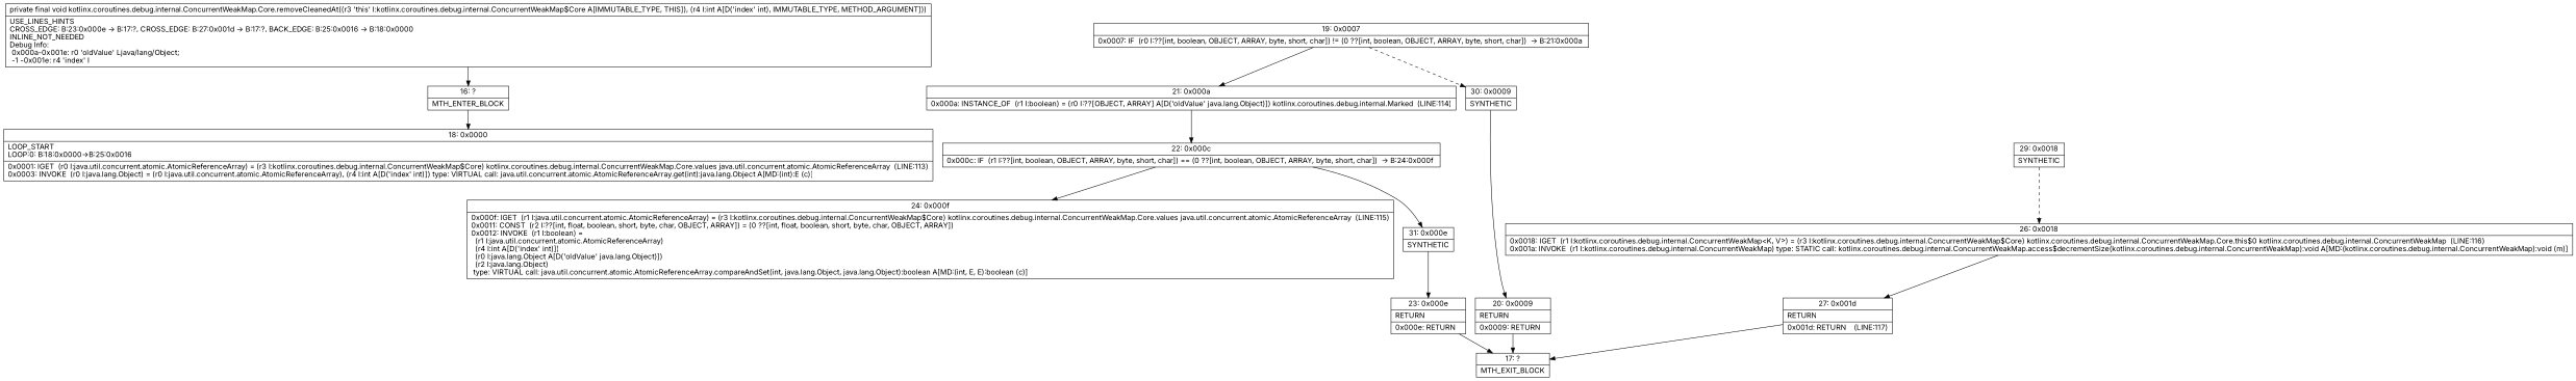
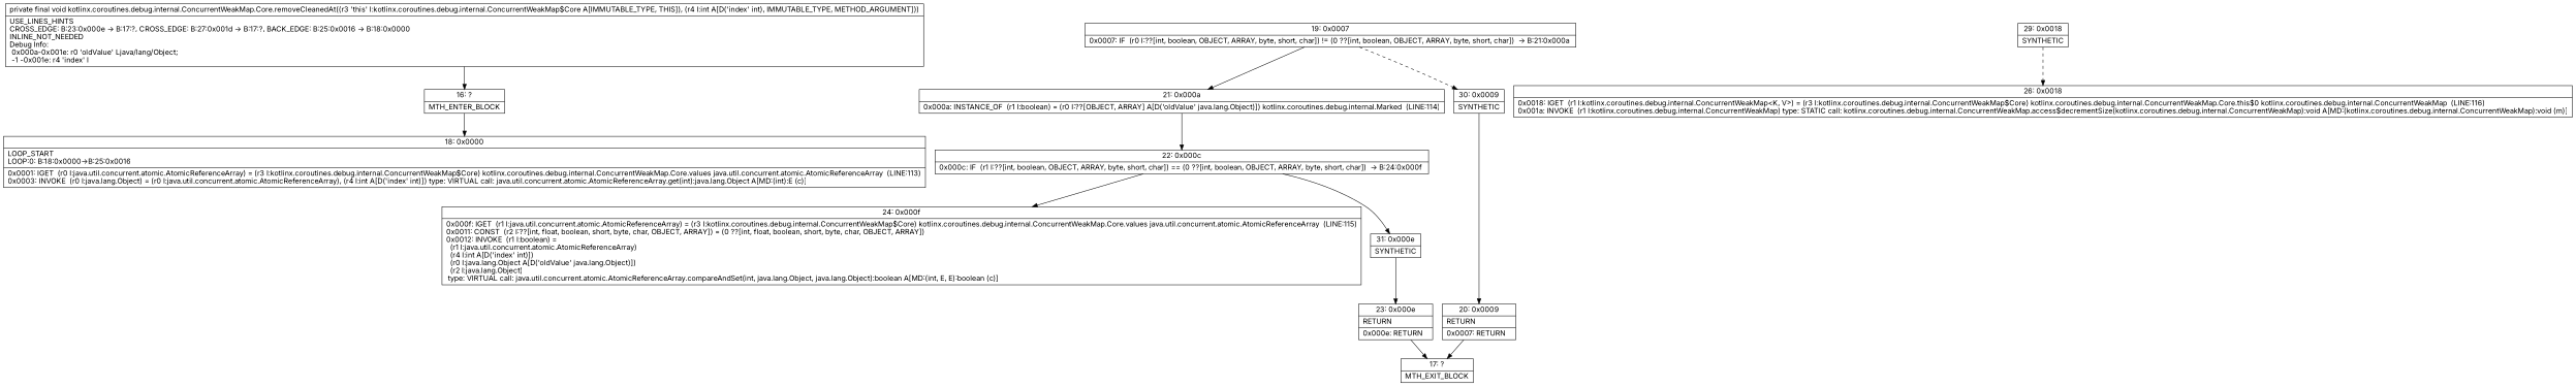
  digraph {
    fontname=Inter
    node [fontname=Inter shape=record]
    edge [fontname=Inter]
    n1 [label="{16\:\ ?|MTH_ENTER_BLOCK\l}"]
    n2 [label="{18\:\ 0x0000|LOOP_START\lLOOP:0: B:18:0x0000\-\>B:25:0x0016\l|0x0001: IGET  (r0 I:java.util.concurrent.atomic.AtomicReferenceArray) = (r3 I:kotlinx.coroutines.debug.internal.ConcurrentWeakMap$Core) kotlinx.coroutines.debug.internal.ConcurrentWeakMap.Core.values java.util.concurrent.atomic.AtomicReferenceArray  (LINE:113)\l0x0003: INVOKE  (r0 I:java.lang.Object) = (r0 I:java.util.concurrent.atomic.AtomicReferenceArray), (r4 I:int A[D('index' int)]) type: VIRTUAL call: java.util.concurrent.atomic.AtomicReferenceArray.get(int):java.lang.Object A[MD:(int):E (c)]\l}"]
    n3 [label="{19\:\ 0x0007|0x0007: IF  (r0 I:??[int, boolean, OBJECT, ARRAY, byte, short, char]) != (0 ??[int, boolean, OBJECT, ARRAY, byte, short, char])  \-\> B:21:0x000a \l}"]
    n4 [label="{21\:\ 0x000a|0x000a: INSTANCE_OF  (r1 I:boolean) = (r0 I:??[OBJECT, ARRAY] A[D('oldValue' java.lang.Object)]) kotlinx.coroutines.debug.internal.Marked  (LINE:114)\l}"]
    n5 [label="{30\:\ 0x0009|SYNTHETIC\l}"]
    n6 [label="{22\:\ 0x000c|0x000c: IF  (r1 I:??[int, boolean, OBJECT, ARRAY, byte, short, char]) == (0 ??[int, boolean, OBJECT, ARRAY, byte, short, char])  \-\> B:24:0x000f \l}"]
-   n7 [label="{20\:\ 0x0009|RETURN\l|0x0009: RETURN   \l}"]
+   n7 [label="{20\:\ 0x0009|RETURN\l|0x0007: RETURN   \l}"]
    n8 [label="{24\:\ 0x000f|0x000f: IGET  (r1 I:java.util.concurrent.atomic.AtomicReferenceArray) = (r3 I:kotlinx.coroutines.debug.internal.ConcurrentWeakMap$Core) kotlinx.coroutines.debug.internal.ConcurrentWeakMap.Core.values java.util.concurrent.atomic.AtomicReferenceArray  (LINE:115)\l0x0011: CONST  (r2 I:??[int, float, boolean, short, byte, char, OBJECT, ARRAY]) = (0 ??[int, float, boolean, short, byte, char, OBJECT, ARRAY]) \l0x0012: INVOKE  (r1 I:boolean) = \l  (r1 I:java.util.concurrent.atomic.AtomicReferenceArray)\l  (r4 I:int A[D('index' int)])\l  (r0 I:java.lang.Object A[D('oldValue' java.lang.Object)])\l  (r2 I:java.lang.Object)\l type: VIRTUAL call: java.util.concurrent.atomic.AtomicReferenceArray.compareAndSet(int, java.lang.Object, java.lang.Object):boolean A[MD:(int, E, E):boolean (c)]\l}"]
    n9 [label="{31\:\ 0x000e|SYNTHETIC\l}"]
    n10 [label="{23\:\ 0x000e|RETURN\l|0x000e: RETURN   \l}"]
    n11 [label="{29\:\ 0x0018|SYNTHETIC\l}"]
    n12 [label="{26\:\ 0x0018|0x0018: IGET  (r1 I:kotlinx.coroutines.debug.internal.ConcurrentWeakMap\<K, V\>) = (r3 I:kotlinx.coroutines.debug.internal.ConcurrentWeakMap$Core) kotlinx.coroutines.debug.internal.ConcurrentWeakMap.Core.this$0 kotlinx.coroutines.debug.internal.ConcurrentWeakMap  (LINE:116)\l0x001a: INVOKE  (r1 I:kotlinx.coroutines.debug.internal.ConcurrentWeakMap) type: STATIC call: kotlinx.coroutines.debug.internal.ConcurrentWeakMap.access$decrementSize(kotlinx.coroutines.debug.internal.ConcurrentWeakMap):void A[MD:(kotlinx.coroutines.debug.internal.ConcurrentWeakMap):void (m)]\l}"]
-   n13 [label="{27\:\ 0x001d|RETURN\l|0x001d: RETURN    (LINE:117)\l}"]
    n14 [label="{17\:\ ?|MTH_EXIT_BLOCK\l}"]
    n15 [label="{private final void kotlinx.coroutines.debug.internal.ConcurrentWeakMap.Core.removeCleanedAt((r3 'this' I:kotlinx.coroutines.debug.internal.ConcurrentWeakMap$Core A[IMMUTABLE_TYPE, THIS]), (r4 I:int A[D('index' int), IMMUTABLE_TYPE, METHOD_ARGUMENT]))  | USE_LINES_HINTS\lCROSS_EDGE: B:23:0x000e \-\> B:17:?, CROSS_EDGE: B:27:0x001d \-\> B:17:?, BACK_EDGE: B:25:0x0016 \-\> B:18:0x0000\lINLINE_NOT_NEEDED\lDebug Info:\l  0x000a\-0x001e: r0 'oldValue' Ljava\/lang\/Object;\l  \-1 \-0x001e: r4 'index' I\l}"]
    n1 -> n2
    n3 -> n4
    n3 -> n5 [style=dashed]
    n4 -> n6
    n5 -> n7
    n6 -> n8
    n6 -> n9 [style=solid]
    n7 -> n14
    n9 -> n10
    n10 -> n14
    n11 -> n12 [style=dashed]
-   n12 -> n13
-   n13 -> n14
    n15 -> n1
  }
